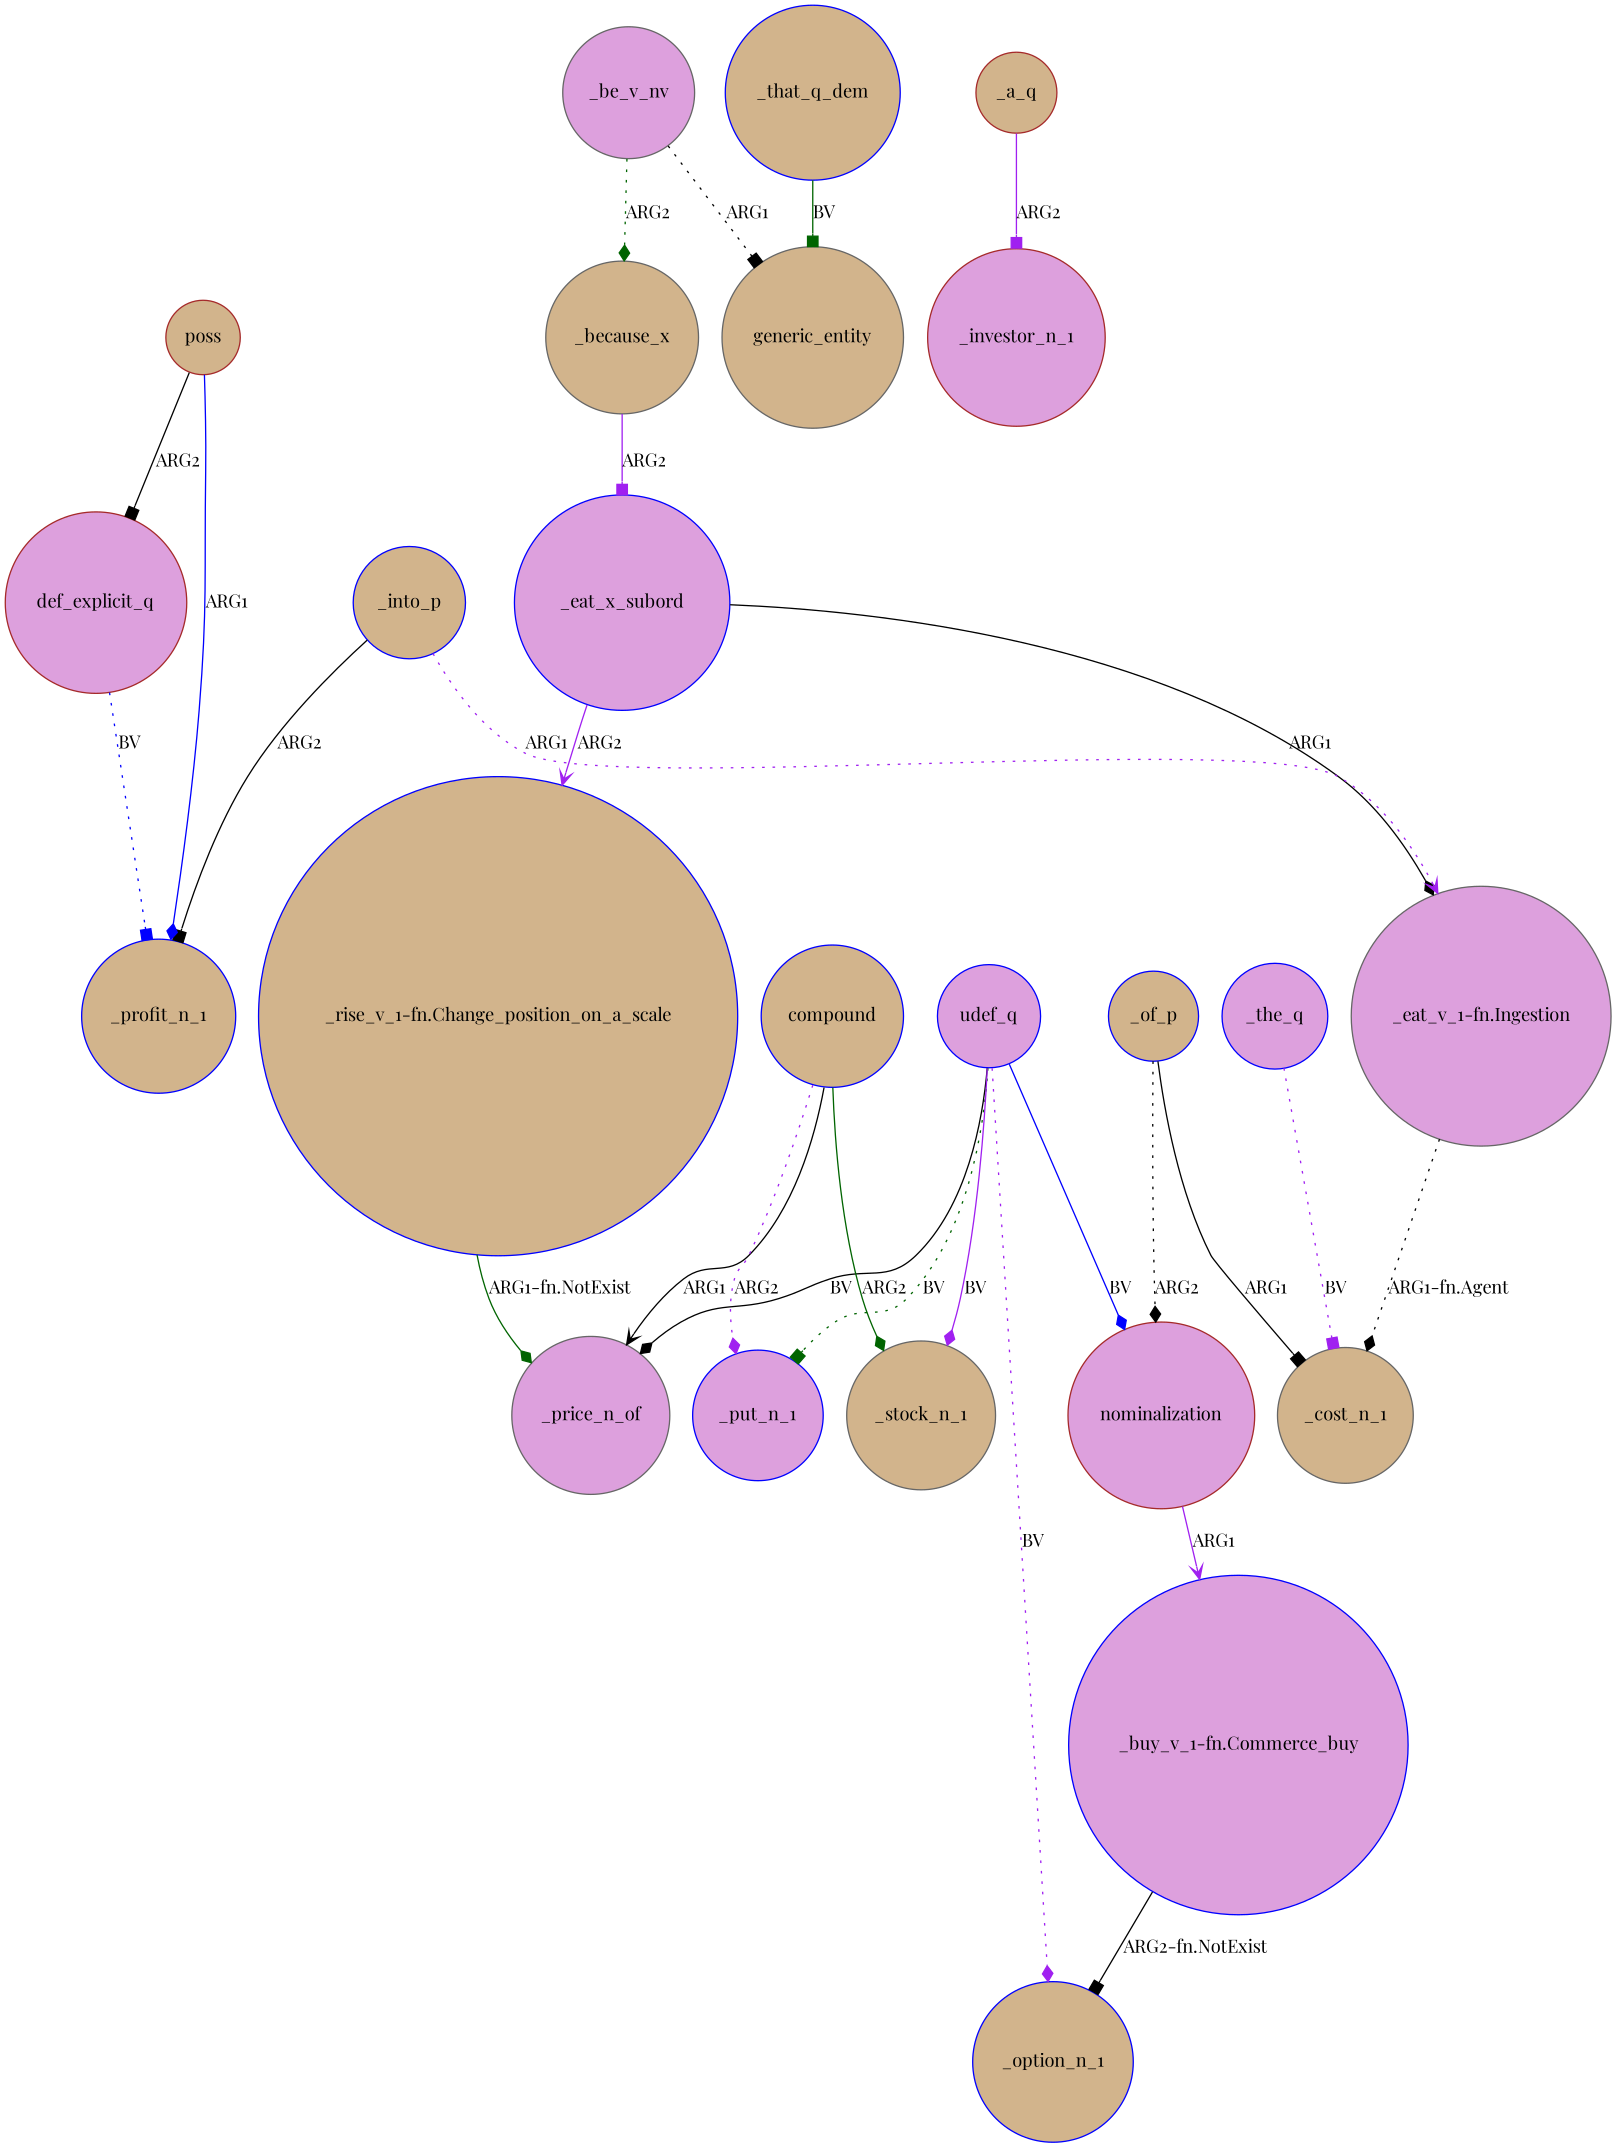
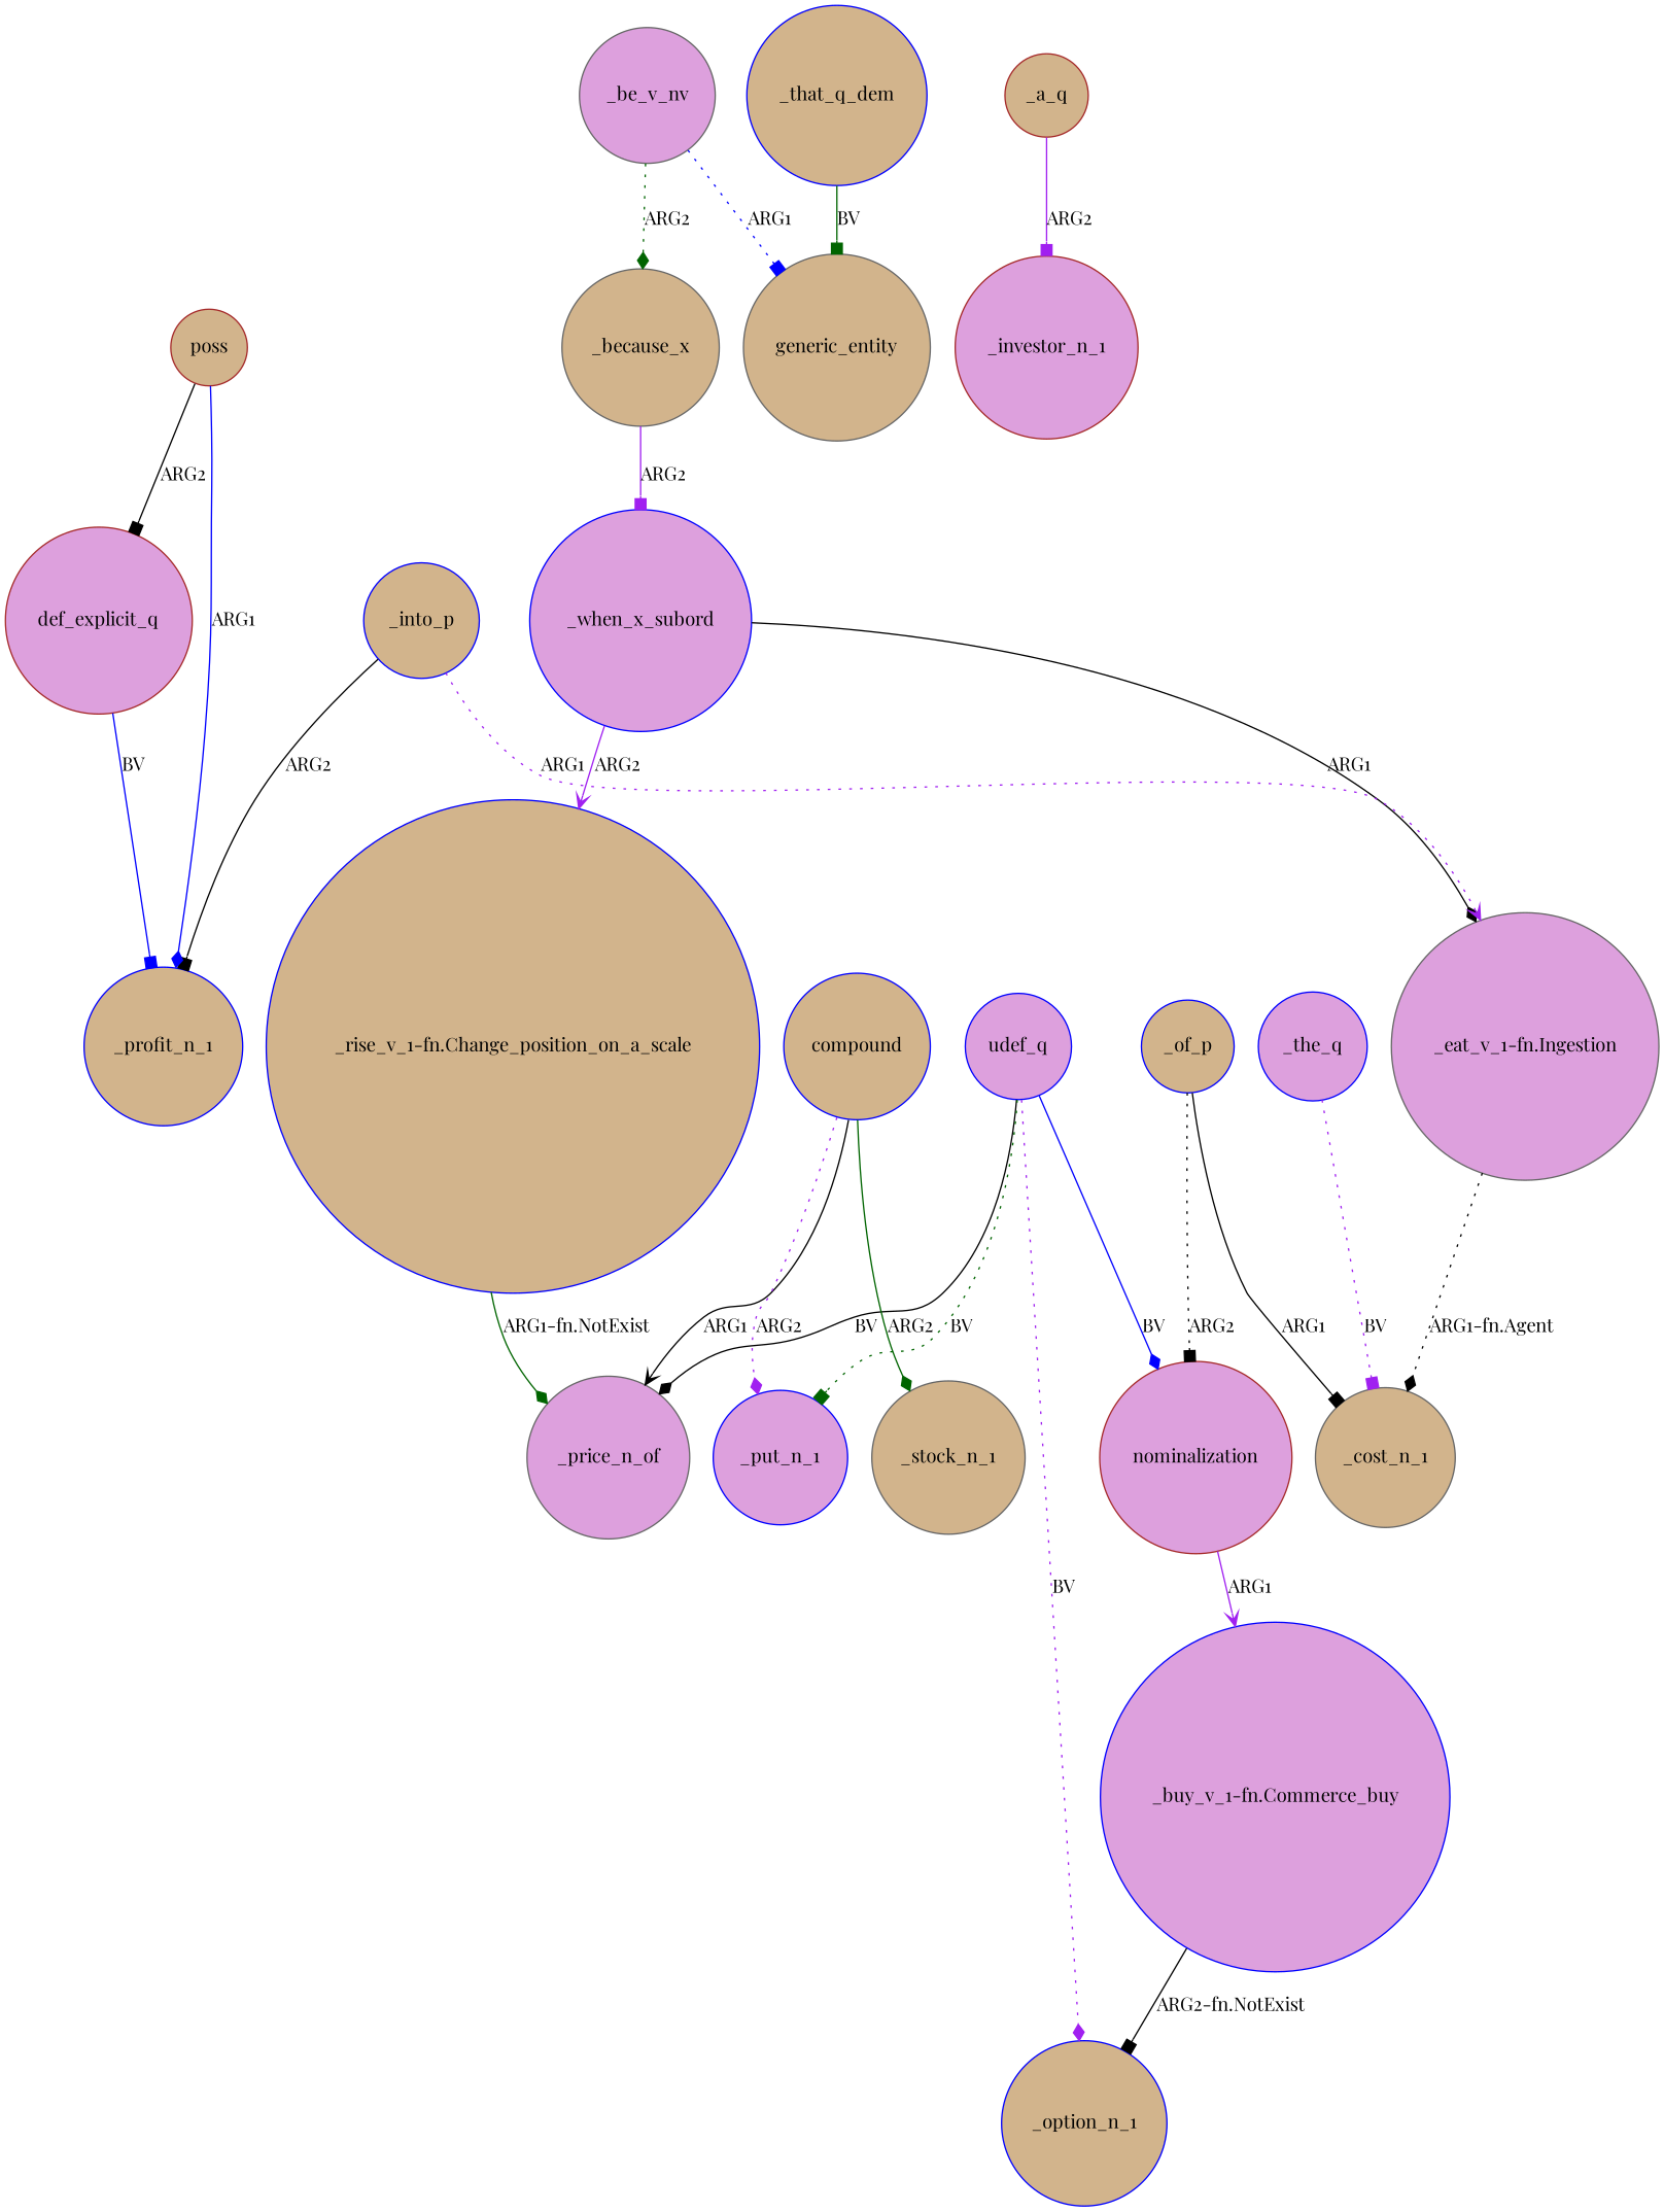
  digraph {
    fontname="Playfair Display"
    node [color=blue fillcolor=tan fontname="Playfair Display" shape=circle style=filled]
    edge [arrowhead=diamond color=black fontname="Playfair Display" style=solid]
-   _when_x_subord [fillcolor=plum label=_eat_x_subord]
+   _when_x_subord [fillcolor=plum]
    "_rise_v_1-fn.Change_position_on_a_scale"
    "_eat_v_1-fn.Ingestion" [color=gray40 fillcolor=plum]
    _price_n_of [color=gray40 fillcolor=plum]
    _cost_n_1 [color=gray40]
    _into_p
    _profit_n_1
    def_explicit_q [color=brown fillcolor=plum]
    udef_q [fillcolor=plum]
    _option_n_1
    _put_n_1 [fillcolor=plum]
    _stock_n_1 [color=gray40]
    nominalization [color=brown fillcolor=plum]
    "_buy_v_1-fn.Commerce_buy" [fillcolor=plum]
    poss [color=brown]
    _investor_n_1 [color=brown fillcolor=plum]
    compound
    generic_entity [color=gray40]
    _that_q_dem
    _the_q [fillcolor=plum]
    _of_p
    _be_v_nv [color=gray40 fillcolor=plum]
    _because_x [color=gray40]
    _a_q [color=brown]
    _when_x_subord -> "_rise_v_1-fn.Change_position_on_a_scale" [arrowhead=vee color=purple label=ARG2]
    _when_x_subord -> "_eat_v_1-fn.Ingestion" [label=ARG1]
    "_rise_v_1-fn.Change_position_on_a_scale" -> _price_n_of [color=darkgreen label="ARG1-fn.NotExist"]
    "_eat_v_1-fn.Ingestion" -> _cost_n_1 [label="ARG1-fn.Agent" style=dotted]
    _into_p -> "_eat_v_1-fn.Ingestion" [arrowhead=vee color=purple label=ARG1 style=dotted]
    _into_p -> _profit_n_1 [arrowhead=box label=ARG2]
-   def_explicit_q -> _profit_n_1 [arrowhead=box color=blue label=BV style=dotted]
+   def_explicit_q -> _profit_n_1 [arrowhead=box color=blue label=BV]
    udef_q -> _price_n_of [label=BV]
    udef_q -> _option_n_1 [color=purple label=BV style=dotted]
    udef_q -> _put_n_1 [arrowhead=box color=darkgreen label=BV style=dotted]
-   udef_q -> _stock_n_1 [color=purple label=BV]
    udef_q -> nominalization [color=blue label=BV]
    nominalization -> "_buy_v_1-fn.Commerce_buy" [arrowhead=vee color=purple label=ARG1]
    "_buy_v_1-fn.Commerce_buy" -> _option_n_1 [arrowhead=box label="ARG2-fn.NotExist"]
    poss -> _profit_n_1 [color=blue label=ARG1]
    poss -> def_explicit_q [arrowhead=box label=ARG2]
    compound -> _price_n_of [arrowhead=vee label=ARG1]
    compound -> _put_n_1 [color=purple label=ARG2 style=dotted]
    compound -> _stock_n_1 [color=darkgreen label=ARG2]
    _that_q_dem -> generic_entity [arrowhead=box color=darkgreen label=BV]
    _the_q -> _cost_n_1 [arrowhead=box color=purple label=BV style=dotted]
    _of_p -> _cost_n_1 [arrowhead=box label=ARG1]
-   _of_p -> nominalization [label=ARG2 style=dotted]
-   _be_v_nv -> generic_entity [arrowhead=box label=ARG1 style=dotted]
+   _of_p -> nominalization [arrowhead=box label=ARG2 style=dotted]
+   _be_v_nv -> generic_entity [arrowhead=box color=blue label=ARG1 style=dotted]
    _be_v_nv -> _because_x [color=darkgreen label=ARG2 style=dotted]
    _because_x -> _when_x_subord [arrowhead=box color=purple label=ARG2]
    _a_q -> _investor_n_1 [arrowhead=box color=purple label=ARG2]
  }
